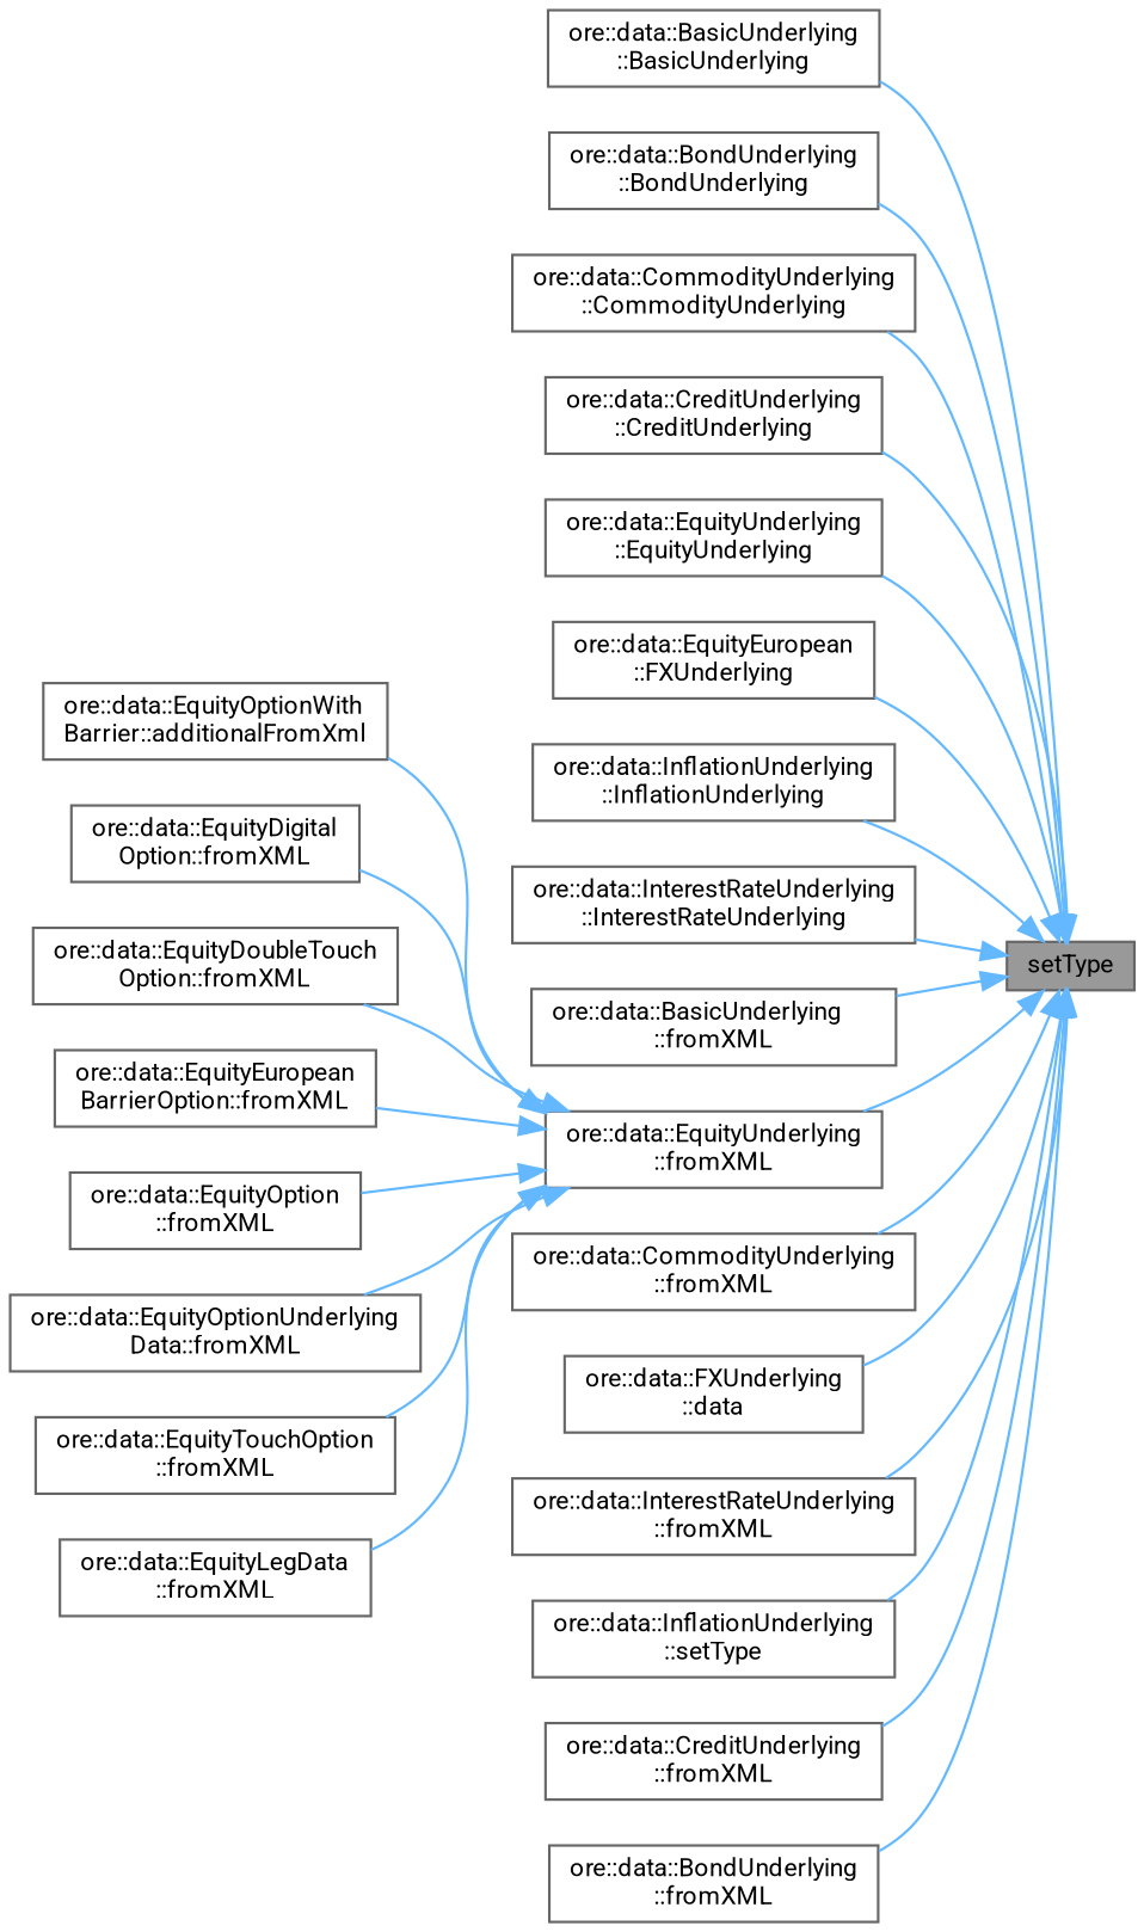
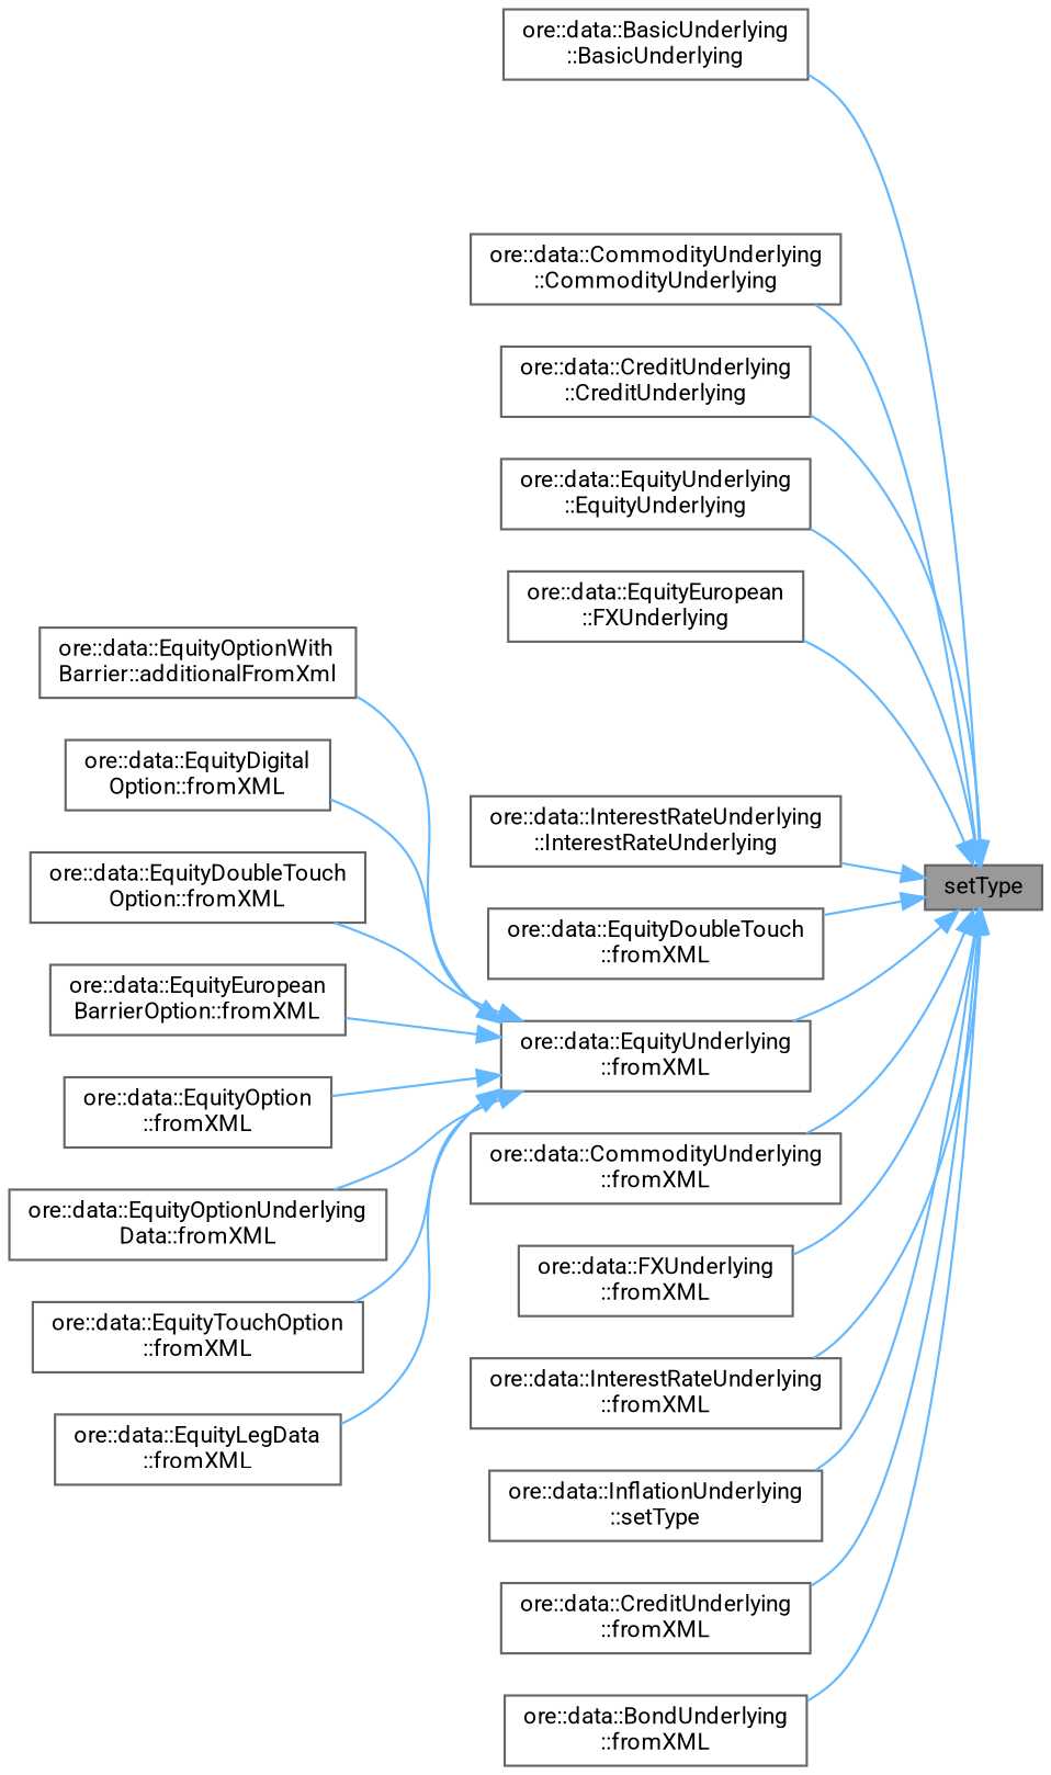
  digraph {
    fontname=Roboto
    rankdir=RL
    node [color=grey40 fillcolor=white fontname=Roboto fontsize=10 shape=box style=filled]
    edge [color=steelblue1 dir=back fontname=Roboto fontsize=10 labelfontname=Helvetica labelfontsize=10 style=solid]
    n1 [color=gray40 fillcolor=grey60 fontcolor=black height=0.2 label=setType width=0.4]
    n2 [height=0.2 label="ore::data::BasicUnderlying\l::BasicUnderlying" width=0.4]
-   n3 [height=0.2 label="ore::data::BondUnderlying\l::BondUnderlying" width=0.4]
    n4 [height=0.2 label="ore::data::CommodityUnderlying\l::CommodityUnderlying" width=0.4]
    n5 [height=0.2 label="ore::data::CreditUnderlying\l::CreditUnderlying" width=0.4]
    n6 [height=0.2 label="ore::data::EquityUnderlying\l::EquityUnderlying" width=0.4]
    n7 [height=0.2 label="ore::data::EquityEuropean\l::FXUnderlying" width=0.4]
-   n8 [height=0.2 label="ore::data::InflationUnderlying\l::InflationUnderlying" width=0.4]
    n9 [height=0.2 label="ore::data::InterestRateUnderlying\l::InterestRateUnderlying" width=0.4]
-   n10 [height=0.2 label="ore::data::BasicUnderlying\l::fromXML" width=0.4]
+   n10 [height=0.2 label="ore::data::EquityDoubleTouch\l::fromXML" width=0.4]
    n11 [height=0.2 label="ore::data::EquityUnderlying\l::fromXML" width=0.4]
    n12 [height=0.2 label="ore::data::CommodityUnderlying\l::fromXML" width=0.4]
-   n13 [height=0.2 label="ore::data::FXUnderlying\l::data" width=0.4]
+   n13 [height=0.2 label="ore::data::FXUnderlying\l::fromXML" width=0.4]
    n14 [height=0.2 label="ore::data::InterestRateUnderlying\l::fromXML" width=0.4]
    n15 [height=0.2 label="ore::data::InflationUnderlying\l::setType" width=0.4]
    n16 [height=0.2 label="ore::data::CreditUnderlying\l::fromXML" width=0.4]
    n17 [height=0.2 label="ore::data::BondUnderlying\l::fromXML" width=0.4]
    n18 [height=0.2 label="ore::data::EquityOptionWith\lBarrier::additionalFromXml" width=0.4]
    n19 [height=0.2 label="ore::data::EquityDigital\lOption::fromXML" width=0.4]
    n20 [height=0.2 label="ore::data::EquityDoubleTouch\lOption::fromXML" width=0.4]
    n21 [height=0.2 label="ore::data::EquityEuropean\lBarrierOption::fromXML" width=0.4]
    n22 [height=0.2 label="ore::data::EquityOption\l::fromXML" width=0.4]
    n23 [height=0.2 label="ore::data::EquityOptionUnderlying\lData::fromXML" width=0.4]
    n24 [height=0.2 label="ore::data::EquityTouchOption\l::fromXML" width=0.4]
    n25 [height=0.2 label="ore::data::EquityLegData\l::fromXML" width=0.4]
    n1 -> n2
-   n1 -> n3
    n1 -> n4
    n1 -> n5
    n1 -> n6
    n1 -> n7
-   n1 -> n8
    n1 -> n9
    n1 -> n10
    n1 -> n11
    n1 -> n12
    n1 -> n13
    n1 -> n14
    n1 -> n15
    n1 -> n16
    n1 -> n17
    n11 -> n18
    n11 -> n19
    n11 -> n20
    n11 -> n21
    n11 -> n22
    n11 -> n23
    n11 -> n24
    n11 -> n25
  }
